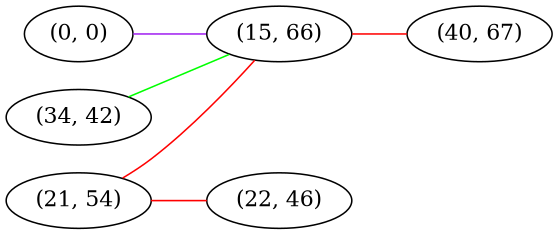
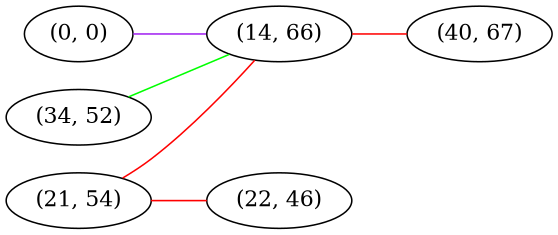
  graph {
    rankdir=LR
    edge [color=red weight=1]
    "(0, 0)"
-   "(14, 66)" [label="(15, 66)"]
+   "(14, 66)"
    "(21, 54)"
    "(22, 46)"
-   "(34, 52)" [label="(34, 42)"]
+   "(34, 52)"
    n6 [label="(40, 67)"]
    "(0, 0)" -- "(14, 66)" [color=purple weight=4]
    "(14, 66)" -- n6
    "(21, 54)" -- "(14, 66)"
    "(21, 54)" -- "(22, 46)"
    "(34, 52)" -- "(14, 66)" [color=green weight=2]
  }
